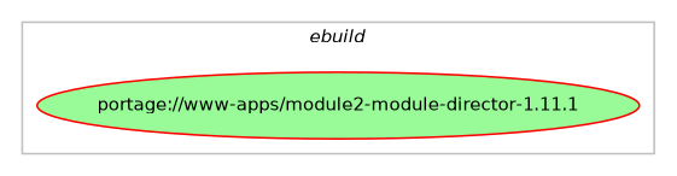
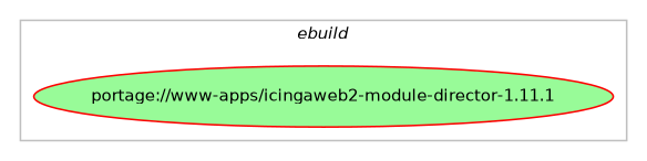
  digraph {
    compound=true
    concentrate=true
    fontname=Helvetica
    fontsize=10
    newrank=true
    rankdir=LR
    ranksep=1.5
-   n1 [color=red fontname=Helvetica fontsize=10 label="portage://www-apps/module2-module-director-1.11.1" width=4 style=filled fillcolor=palegreen]
+   n1 [color=red fontname=Helvetica fontsize=10 label="portage://www-apps/icingaweb2-module-director-1.11.1" width=4 style=filled fillcolor=palegreen]
    subgraph cluster_1 {
      color=gray
      label=<<i>ebuild</i>>
      n1
    }
    subgraph cluster_2 {
      color=gray
      label=<<i>dependencies</i>>
      subgraph cluster_3 {
        color=gray
        fillcolor="#eeeeee"
        label=<<i>compile</i>>
        style=filled
      }
      subgraph cluster_4 {
        color=gray
        fillcolor="#eeeeee"
        label=<<i>compile and run</i>>
        style=filled
      }
      subgraph cluster_5 {
        color=gray
        fillcolor="#eeeeee"
        label=<<i>run</i>>
        style=filled
      }
    }
    subgraph cluster_6 {
      color=gray
      label=<<i>candidates</i>>
      rank=same
    }
  }
